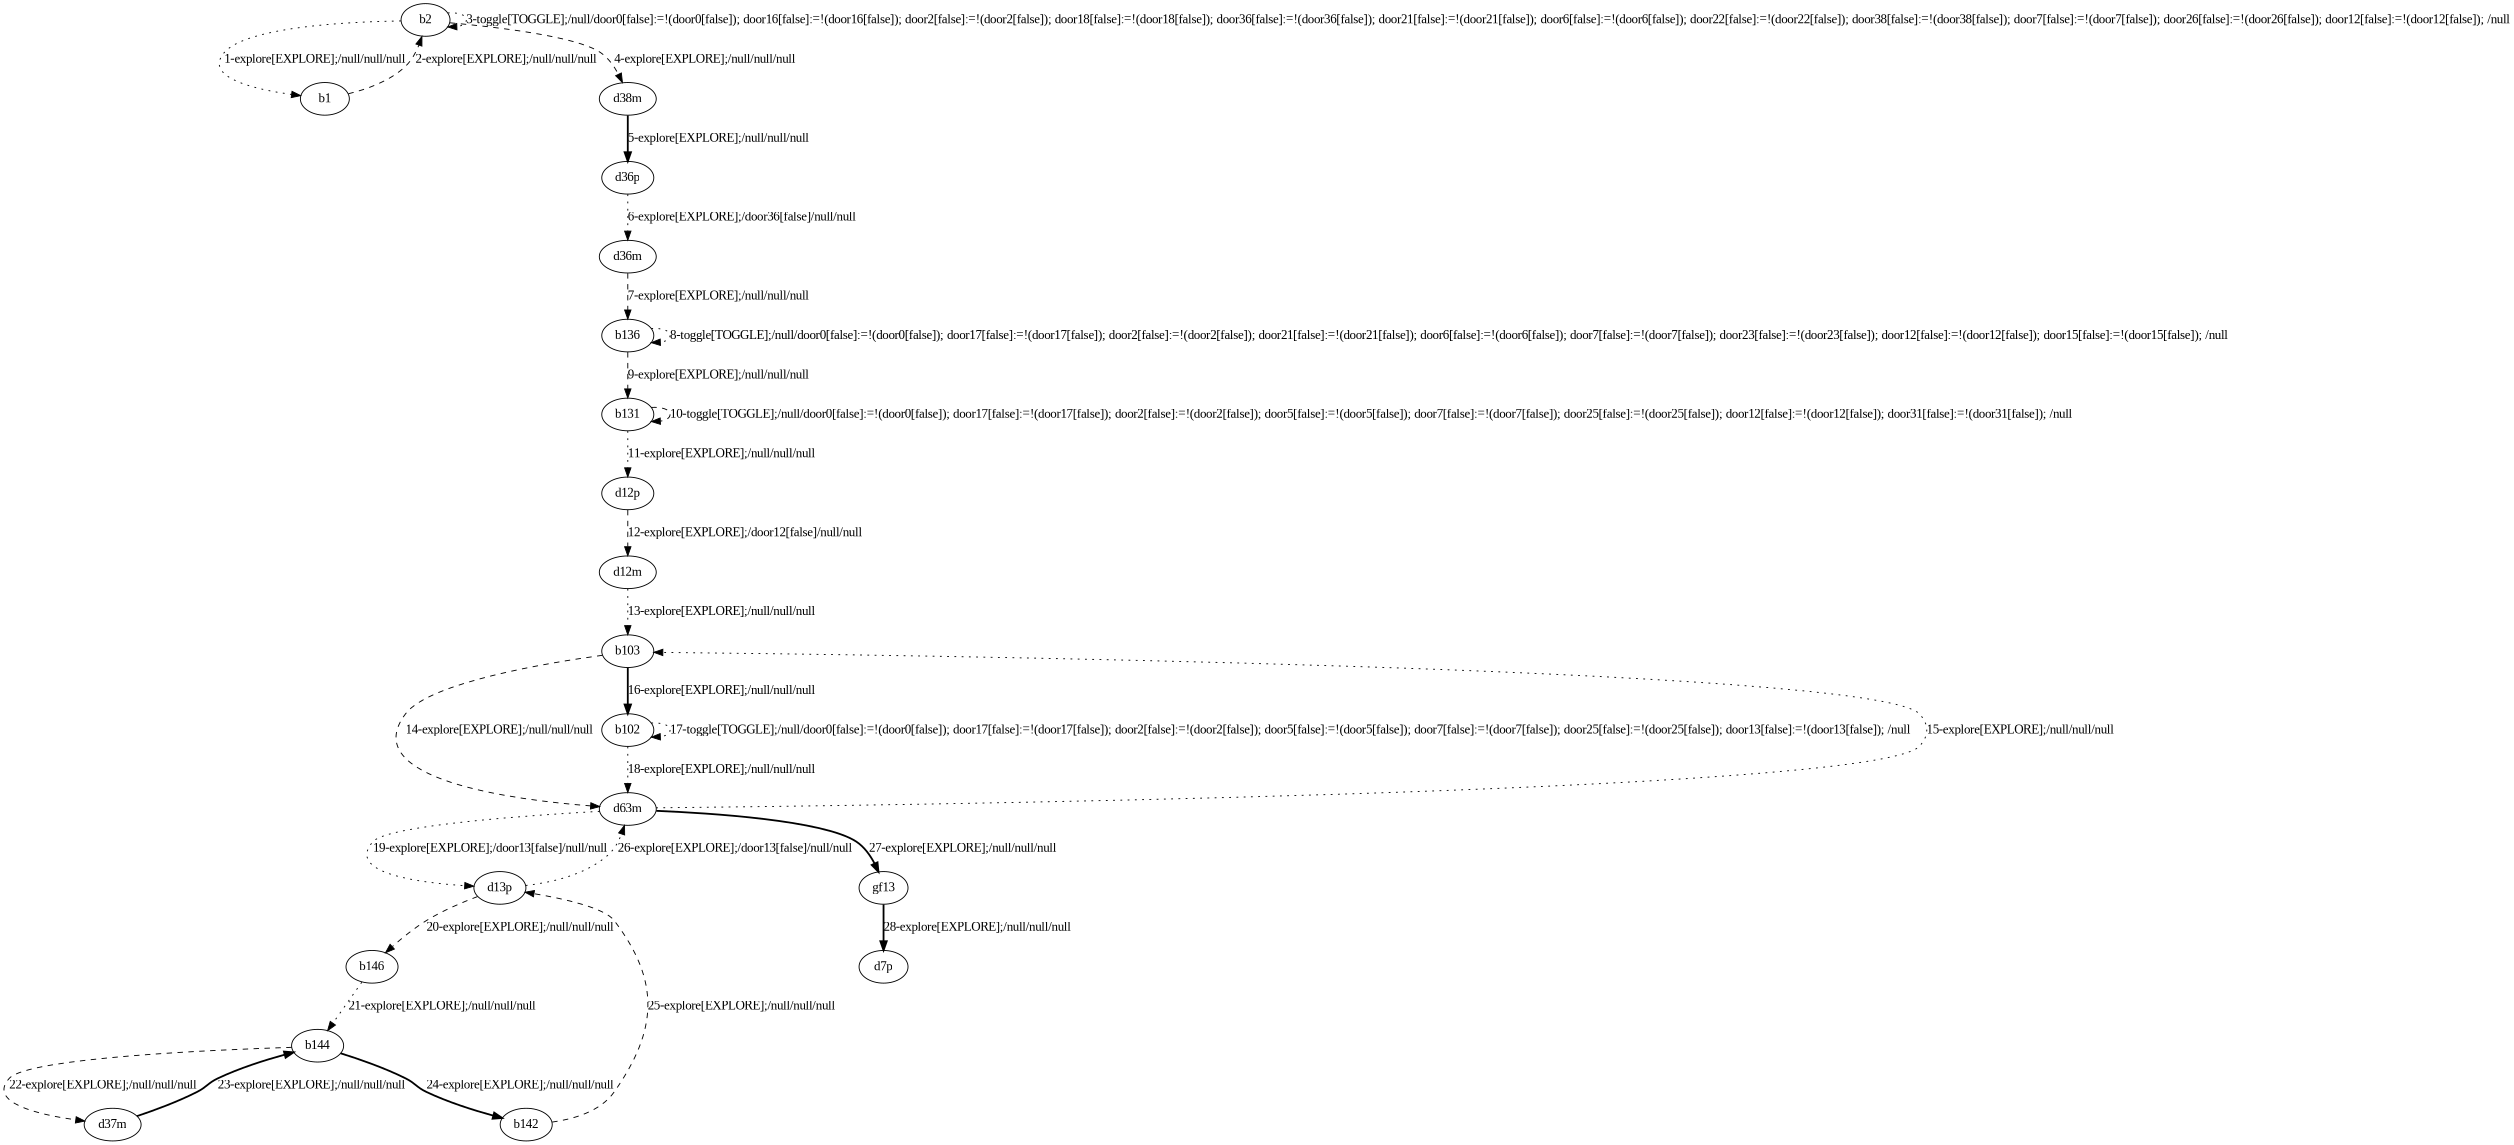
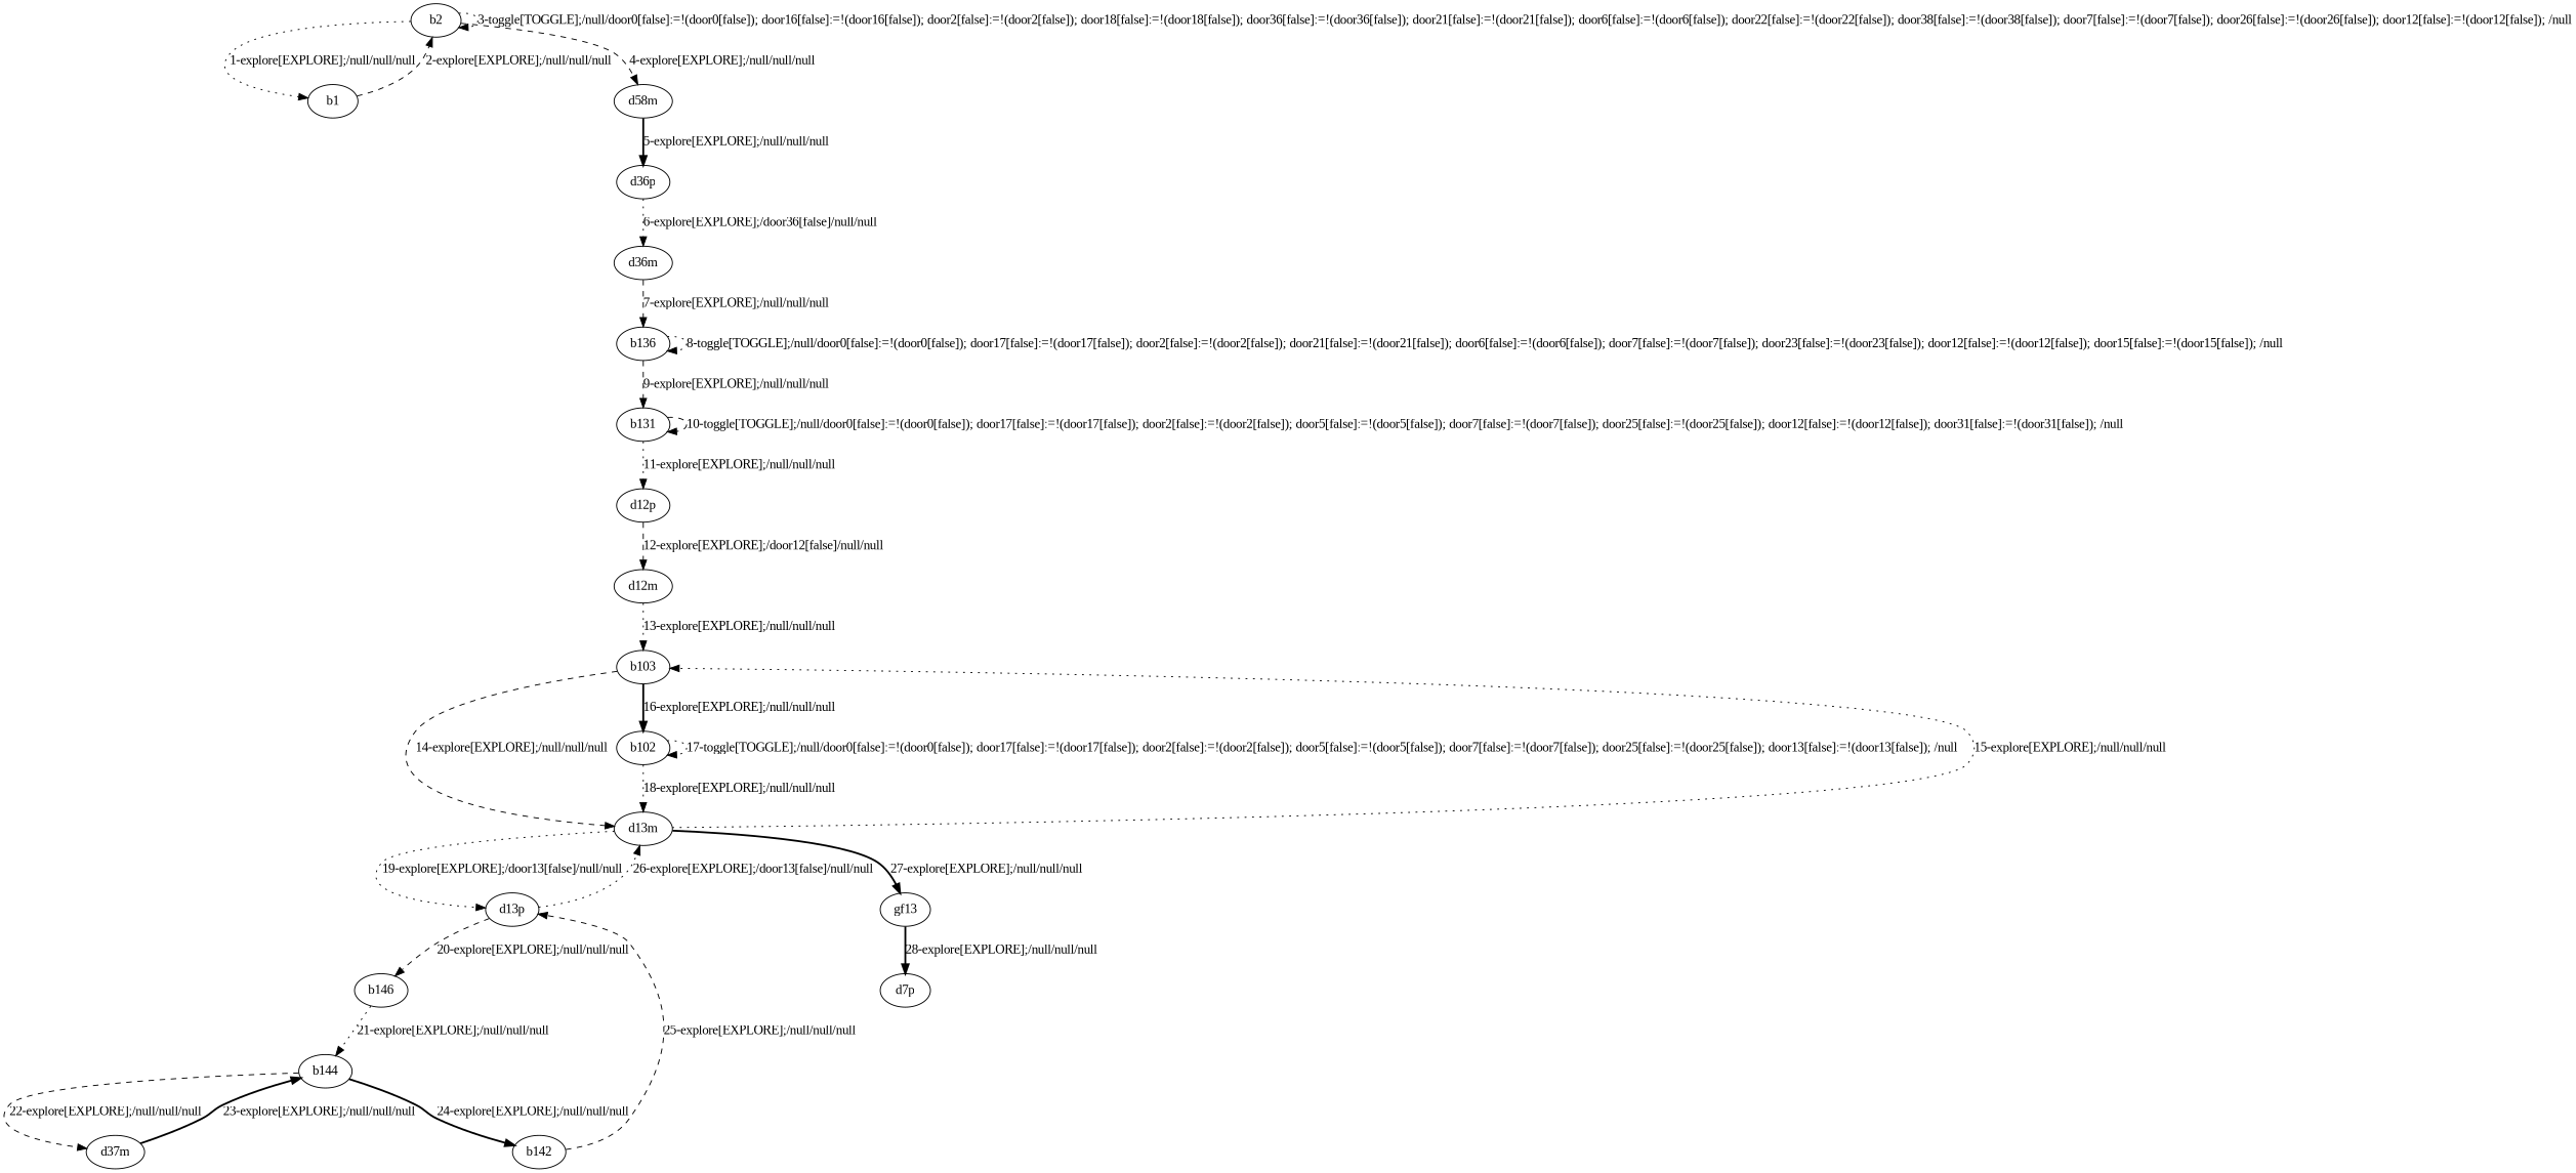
  digraph {
    fontname="Liberation Serif"
    node [fontname="Liberation Serif"]
    edge [fontname="Liberation Serif" style=dotted]
    b2
    b1
-   d38m
+   d38m [label=d58m]
    d36p
    d36m
    n6 [label=b136]
    b131
    d12p
    d12m
    b103
-   d13m [label=d63m]
+   d13m
    b102
    d13p
    gf13
    b146
    d7p
    b144
    d37m
    b142
    b2 -> b2 [label="3-toggle[TOGGLE];/null/door0[false]:=!(door0[false]); door16[false]:=!(door16[false]); door2[false]:=!(door2[false]); door18[false]:=!(door18[false]); door36[false]:=!(door36[false]); door21[false]:=!(door21[false]); door6[false]:=!(door6[false]); door22[false]:=!(door22[false]); door38[false]:=!(door38[false]); door7[false]:=!(door7[false]); door26[false]:=!(door26[false]); door12[false]:=!(door12[false]); /null"]
    b2 -> b1 [label="1-explore[EXPLORE];/null/null/null"]
    b2 -> d38m [label="4-explore[EXPLORE];/null/null/null" style=dashed]
    b1 -> b2 [label="2-explore[EXPLORE];/null/null/null" style=dashed]
    d38m -> d36p [label="5-explore[EXPLORE];/null/null/null" style=bold]
    d36p -> d36m [label="6-explore[EXPLORE];/door36[false]/null/null"]
    d36m -> n6 [label="7-explore[EXPLORE];/null/null/null" style=dashed]
    n6 -> n6 [label="8-toggle[TOGGLE];/null/door0[false]:=!(door0[false]); door17[false]:=!(door17[false]); door2[false]:=!(door2[false]); door21[false]:=!(door21[false]); door6[false]:=!(door6[false]); door7[false]:=!(door7[false]); door23[false]:=!(door23[false]); door12[false]:=!(door12[false]); door15[false]:=!(door15[false]); /null"]
    n6 -> b131 [label="9-explore[EXPLORE];/null/null/null" style=dashed]
    b131 -> b131 [label="10-toggle[TOGGLE];/null/door0[false]:=!(door0[false]); door17[false]:=!(door17[false]); door2[false]:=!(door2[false]); door5[false]:=!(door5[false]); door7[false]:=!(door7[false]); door25[false]:=!(door25[false]); door12[false]:=!(door12[false]); door31[false]:=!(door31[false]); /null" style=dashed]
    b131 -> d12p [label="11-explore[EXPLORE];/null/null/null"]
    d12p -> d12m [label="12-explore[EXPLORE];/door12[false]/null/null" style=dashed]
    d12m -> b103 [label="13-explore[EXPLORE];/null/null/null"]
    b103 -> d13m [label="14-explore[EXPLORE];/null/null/null" style=dashed]
    b103 -> b102 [label="16-explore[EXPLORE];/null/null/null" style=bold]
    d13m -> b103 [label="15-explore[EXPLORE];/null/null/null"]
    d13m -> d13p [label="19-explore[EXPLORE];/door13[false]/null/null"]
    d13m -> gf13 [label="27-explore[EXPLORE];/null/null/null" style=bold]
    b102 -> d13m [label="18-explore[EXPLORE];/null/null/null"]
    b102 -> b102 [label="17-toggle[TOGGLE];/null/door0[false]:=!(door0[false]); door17[false]:=!(door17[false]); door2[false]:=!(door2[false]); door5[false]:=!(door5[false]); door7[false]:=!(door7[false]); door25[false]:=!(door25[false]); door13[false]:=!(door13[false]); /null"]
    d13p -> d13m [label="26-explore[EXPLORE];/door13[false]/null/null"]
    d13p -> b146 [label="20-explore[EXPLORE];/null/null/null" style=dashed]
    gf13 -> d7p [label="28-explore[EXPLORE];/null/null/null" style=bold]
    b146 -> b144 [label="21-explore[EXPLORE];/null/null/null"]
    b144 -> d37m [label="22-explore[EXPLORE];/null/null/null" style=dashed]
    b144 -> b142 [label="24-explore[EXPLORE];/null/null/null" style=bold]
    d37m -> b144 [label="23-explore[EXPLORE];/null/null/null" style=bold]
    b142 -> d13p [label="25-explore[EXPLORE];/null/null/null" style=dashed]
  }
